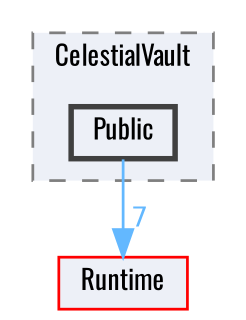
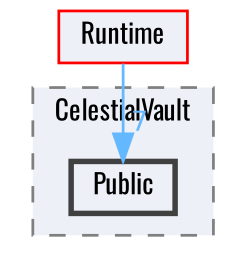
  digraph {
    compound=true
    fontname=Oswald
    node [fillcolor="#edf0f7" fontname=Oswald fontsize=10 shape=box]
    n1 [color=grey25 height=0.2 label=Public style="filled,bold" width=0.4]
    n2 [color=red height=0.2 label=Runtime style=filled width=0.4]
    subgraph cluster_1 {
      bgcolor="#edf0f7"
      fontsize=10
      label=CelestialVault
      pencolor=grey50
      style="filled,dashed"
      n1
    }
-   n1 -> n2 [color=steelblue1 fontcolor=steelblue1 fontname=Oswald fontsize=10 headlabel=7 labeldistance=1.5 labelfontname=Helvetica labelfontsize=10]
+   n2 -> n1 [color=steelblue1 fontcolor=steelblue1 fontname=Oswald fontsize=10 headlabel=7 labeldistance=1.5 labelfontname=Helvetica labelfontsize=10]
  }
